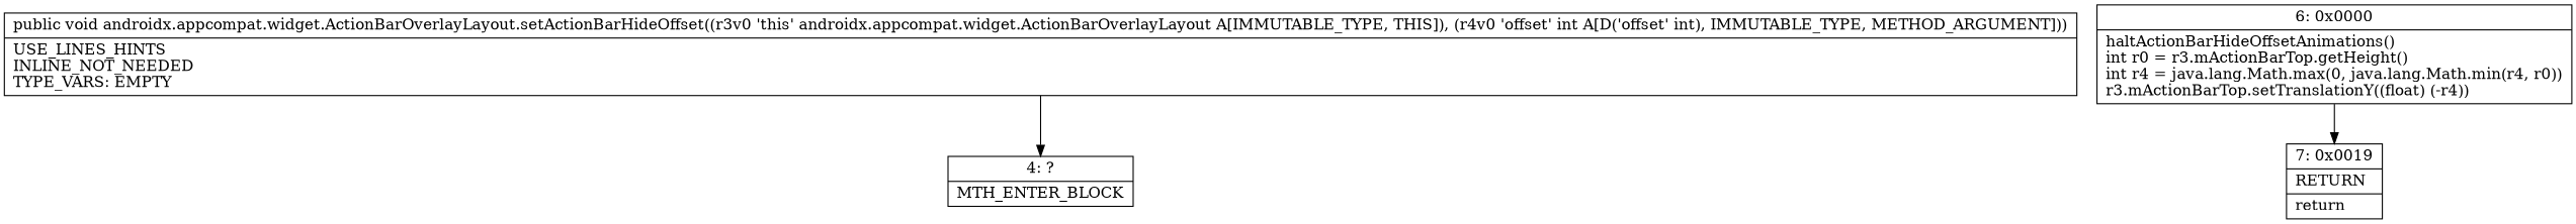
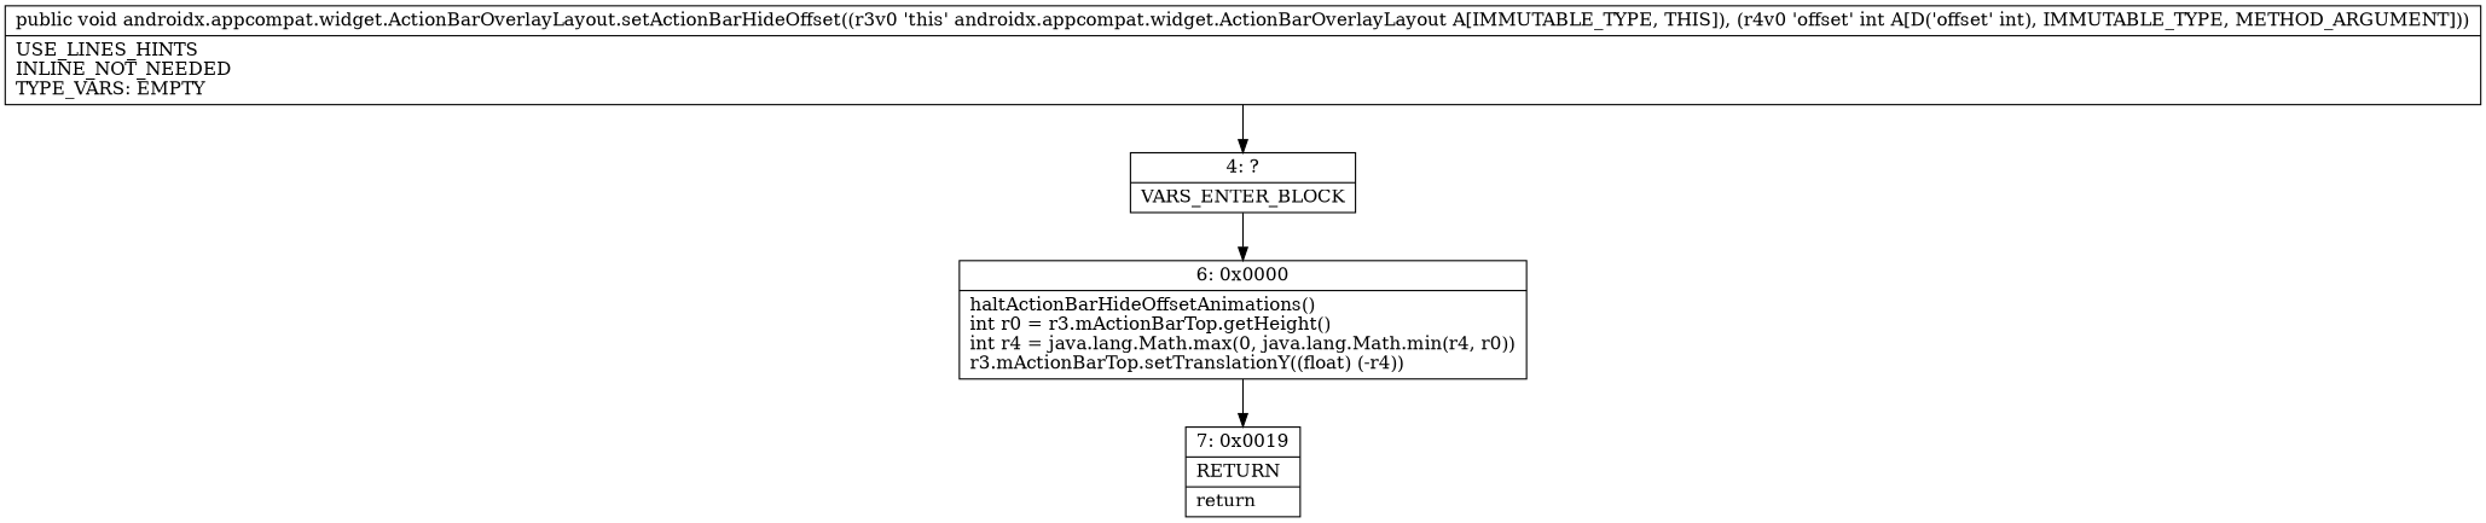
  digraph {
    node [shape=record]
-   n1 [label="{4\:\ ?|MTH_ENTER_BLOCK\l}"]
+   n1 [label="{4\:\ ?|VARS_ENTER_BLOCK\l}"]
    n2 [label="{6\:\ 0x0000|haltActionBarHideOffsetAnimations()\lint r0 = r3.mActionBarTop.getHeight()\lint r4 = java.lang.Math.max(0, java.lang.Math.min(r4, r0))\lr3.mActionBarTop.setTranslationY((float) (\-r4))\l}"]
    n3 [label="{7\:\ 0x0019|RETURN\l|return\l}"]
    n4 [label="{public void androidx.appcompat.widget.ActionBarOverlayLayout.setActionBarHideOffset((r3v0 'this' androidx.appcompat.widget.ActionBarOverlayLayout A[IMMUTABLE_TYPE, THIS]), (r4v0 'offset' int A[D('offset' int), IMMUTABLE_TYPE, METHOD_ARGUMENT]))  | USE_LINES_HINTS\lINLINE_NOT_NEEDED\lTYPE_VARS: EMPTY\l}"]
+   n1 -> n2
    n2 -> n3
    n4 -> n1
  }
